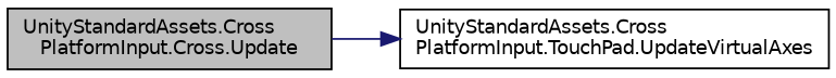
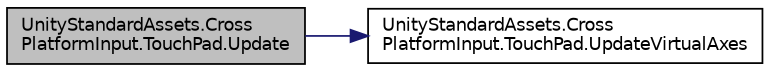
  digraph {
    rankdir=LR
    node [color=black fontname=Helvetica fontsize=10 shape=record style=filled]
-   n1 [fillcolor=grey75 fontcolor=black height=0.2 label="UnityStandardAssets.Cross\lPlatformInput.Cross.Update" width=0.4]
+   n1 [fillcolor=grey75 fontcolor=black height=0.2 label="UnityStandardAssets.Cross\lPlatformInput.TouchPad.Update" width=0.4]
    n2 [fillcolor=white height=0.2 label="UnityStandardAssets.Cross\lPlatformInput.TouchPad.UpdateVirtualAxes" width=0.4]
    n1 -> n2 [color=midnightblue fontname=Helvetica fontsize=10 labelfontname=Helvetica labelfontsize=10 style=solid]
  }
